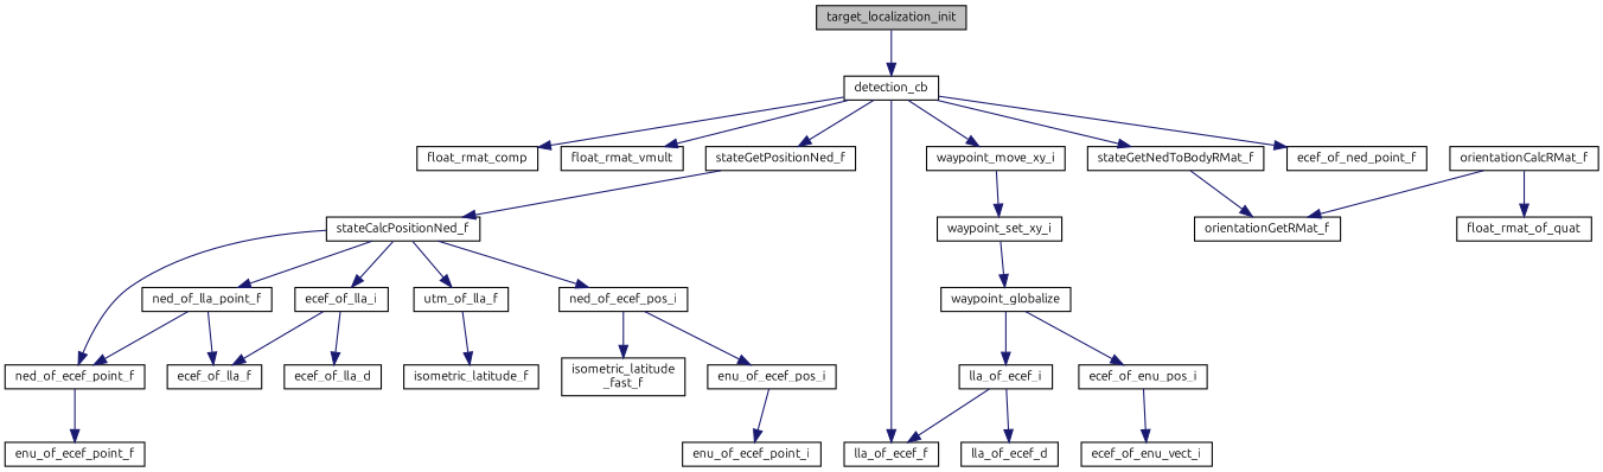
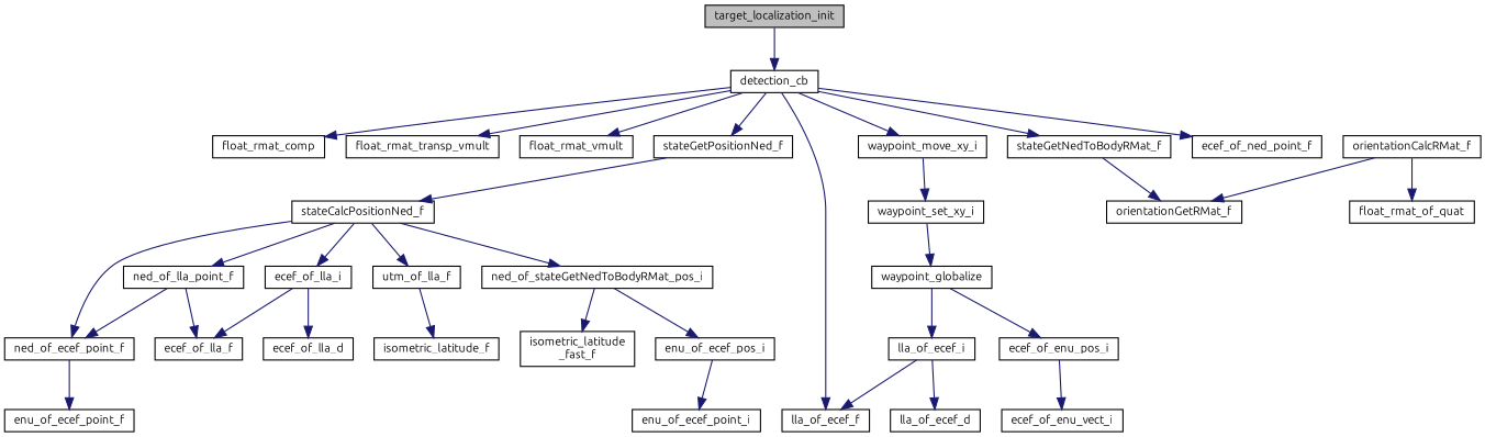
  digraph {
    fontname=Ubuntu
    rankdir=TB
    node [color=black fillcolor=white fontname=Ubuntu fontsize=10 shape=record style=filled]
    edge [color=midnightblue fontname=Ubuntu fontsize=10 labelfontname=FreeSans labelfontsize=10 style=solid]
    n1 [fillcolor=grey75 fontcolor=black height=0.2 label=target_localization_init width=0.4]
    n2 [height=0.2 label=detection_cb width=0.4]
    n3 [height=0.2 label=ecef_of_ned_point_f width=0.4]
    n4 [height=0.2 label=float_rmat_comp width=0.4]
+   n5 [height=0.2 label=float_rmat_transp_vmult width=0.4]
    n6 [height=0.2 label=float_rmat_vmult width=0.4]
    n7 [height=0.2 label=lla_of_ecef_f width=0.4]
    n8 [height=0.2 label=stateGetNedToBodyRMat_f width=0.4]
    n9 [height=0.2 label=stateGetPositionNed_f width=0.4]
    n10 [height=0.2 label=waypoint_move_xy_i width=0.4]
    n11 [height=0.2 label=orientationGetRMat_f width=0.4]
    n12 [height=0.2 label=stateCalcPositionNed_f width=0.4]
    n13 [height=0.2 label=waypoint_set_xy_i width=0.4]
    n14 [height=0.2 label=orientationCalcRMat_f width=0.4]
    n15 [height=0.2 label=float_rmat_of_quat width=0.4]
    n16 [height=0.2 label=ned_of_ecef_point_f width=0.4]
-   n17 [height=0.2 label=ned_of_ecef_pos_i width=0.4]
+   n17 [height=0.2 label=ned_of_stateGetNedToBodyRMat_pos_i width=0.4]
    n18 [height=0.2 label=ned_of_lla_point_f width=0.4]
    n19 [height=0.2 label=ecef_of_lla_i width=0.4]
    n20 [height=0.2 label=utm_of_lla_f width=0.4]
    n21 [height=0.2 label=enu_of_ecef_point_f width=0.4]
    n22 [height=0.2 label=enu_of_ecef_pos_i width=0.4]
    n23 [height=0.2 label="isometric_latitude\l_fast_f" width=0.4]
    n24 [height=0.2 label=ecef_of_lla_f width=0.4]
    n25 [height=0.2 label=ecef_of_lla_d width=0.4]
    n26 [height=0.2 label=isometric_latitude_f width=0.4]
    n27 [height=0.2 label=enu_of_ecef_point_i width=0.4]
    n28 [height=0.2 label=waypoint_globalize width=0.4]
    n29 [height=0.2 label=ecef_of_enu_pos_i width=0.4]
    n30 [height=0.2 label=lla_of_ecef_i width=0.4]
    n31 [height=0.2 label=ecef_of_enu_vect_i width=0.4]
    n32 [height=0.2 label=lla_of_ecef_d width=0.4]
    n1 -> n2
    n2 -> n3
    n2 -> n4
+   n2 -> n5
    n2 -> n6
    n2 -> n7
    n2 -> n8
    n2 -> n9
    n2 -> n10
    n8 -> n11
    n9 -> n12
    n10 -> n13
    n12 -> n16
    n12 -> n17
    n12 -> n18
    n12 -> n19
    n12 -> n20
    n13 -> n28
    n14 -> n11
    n14 -> n15
    n16 -> n21
    n17 -> n22
    n17 -> n23
    n18 -> n16
    n18 -> n24
    n19 -> n24
    n19 -> n25
    n20 -> n26
    n22 -> n27
    n28 -> n29
    n28 -> n30
    n29 -> n31
    n30 -> n7
    n30 -> n32
  }
